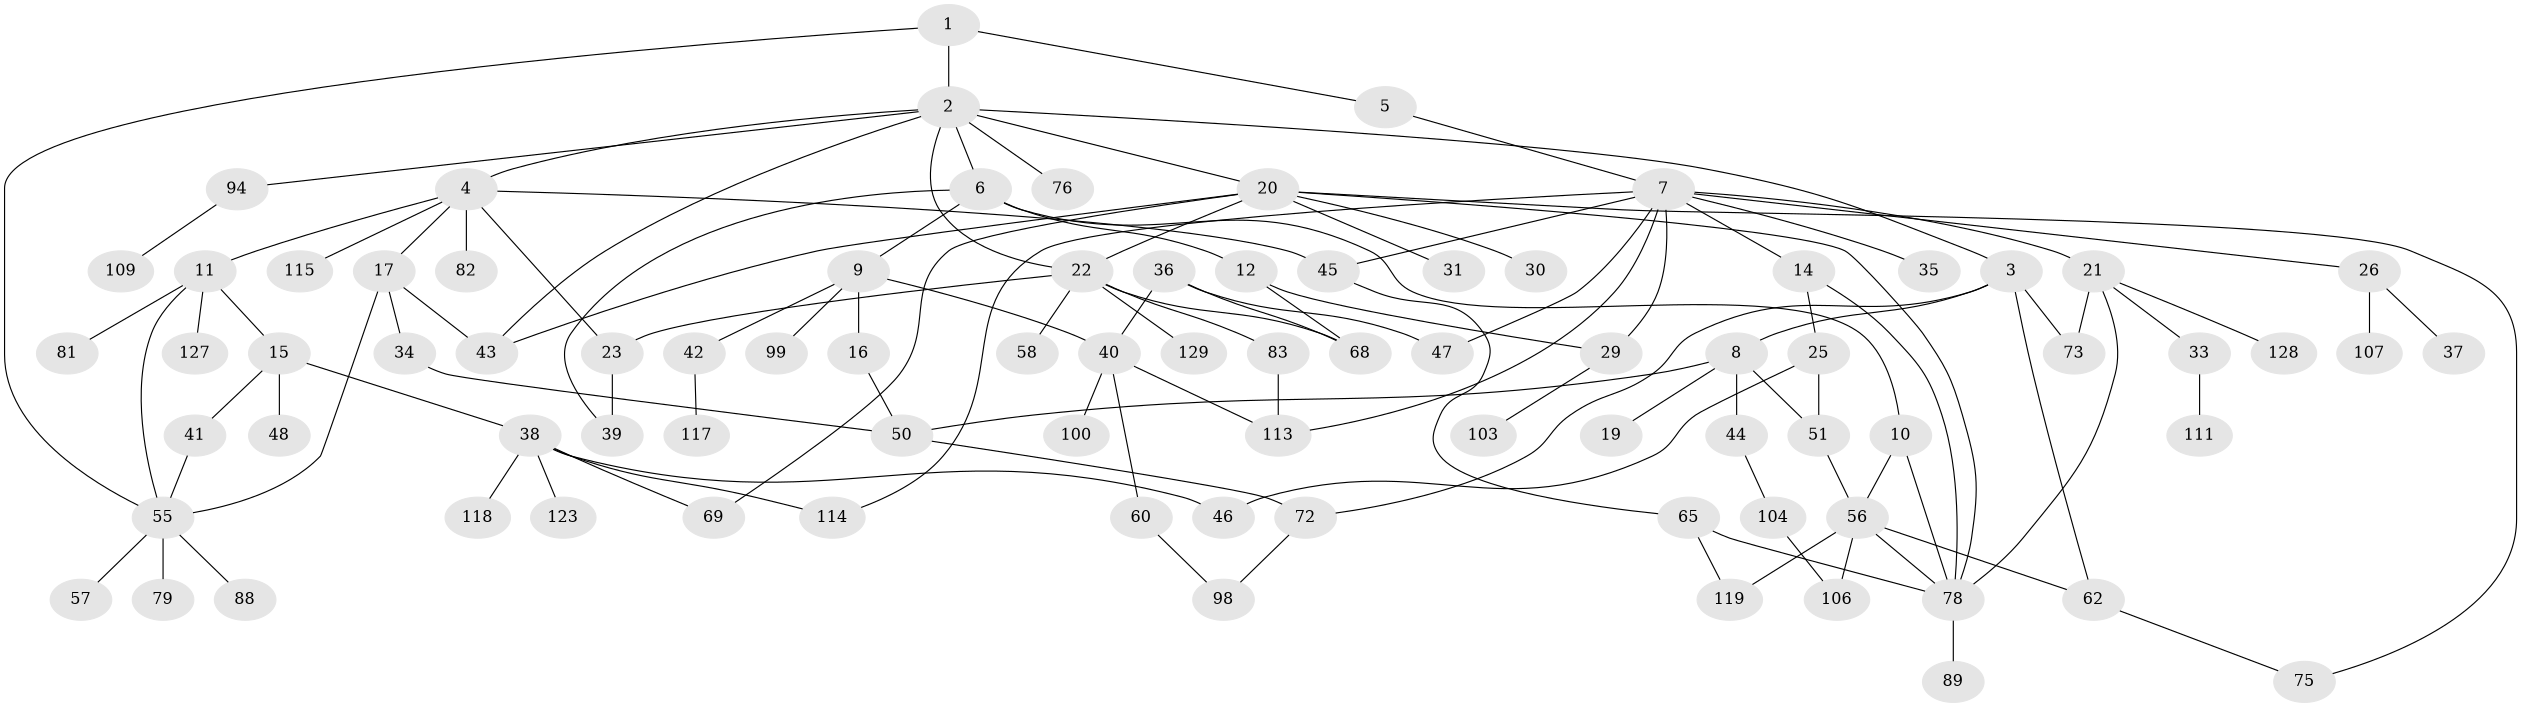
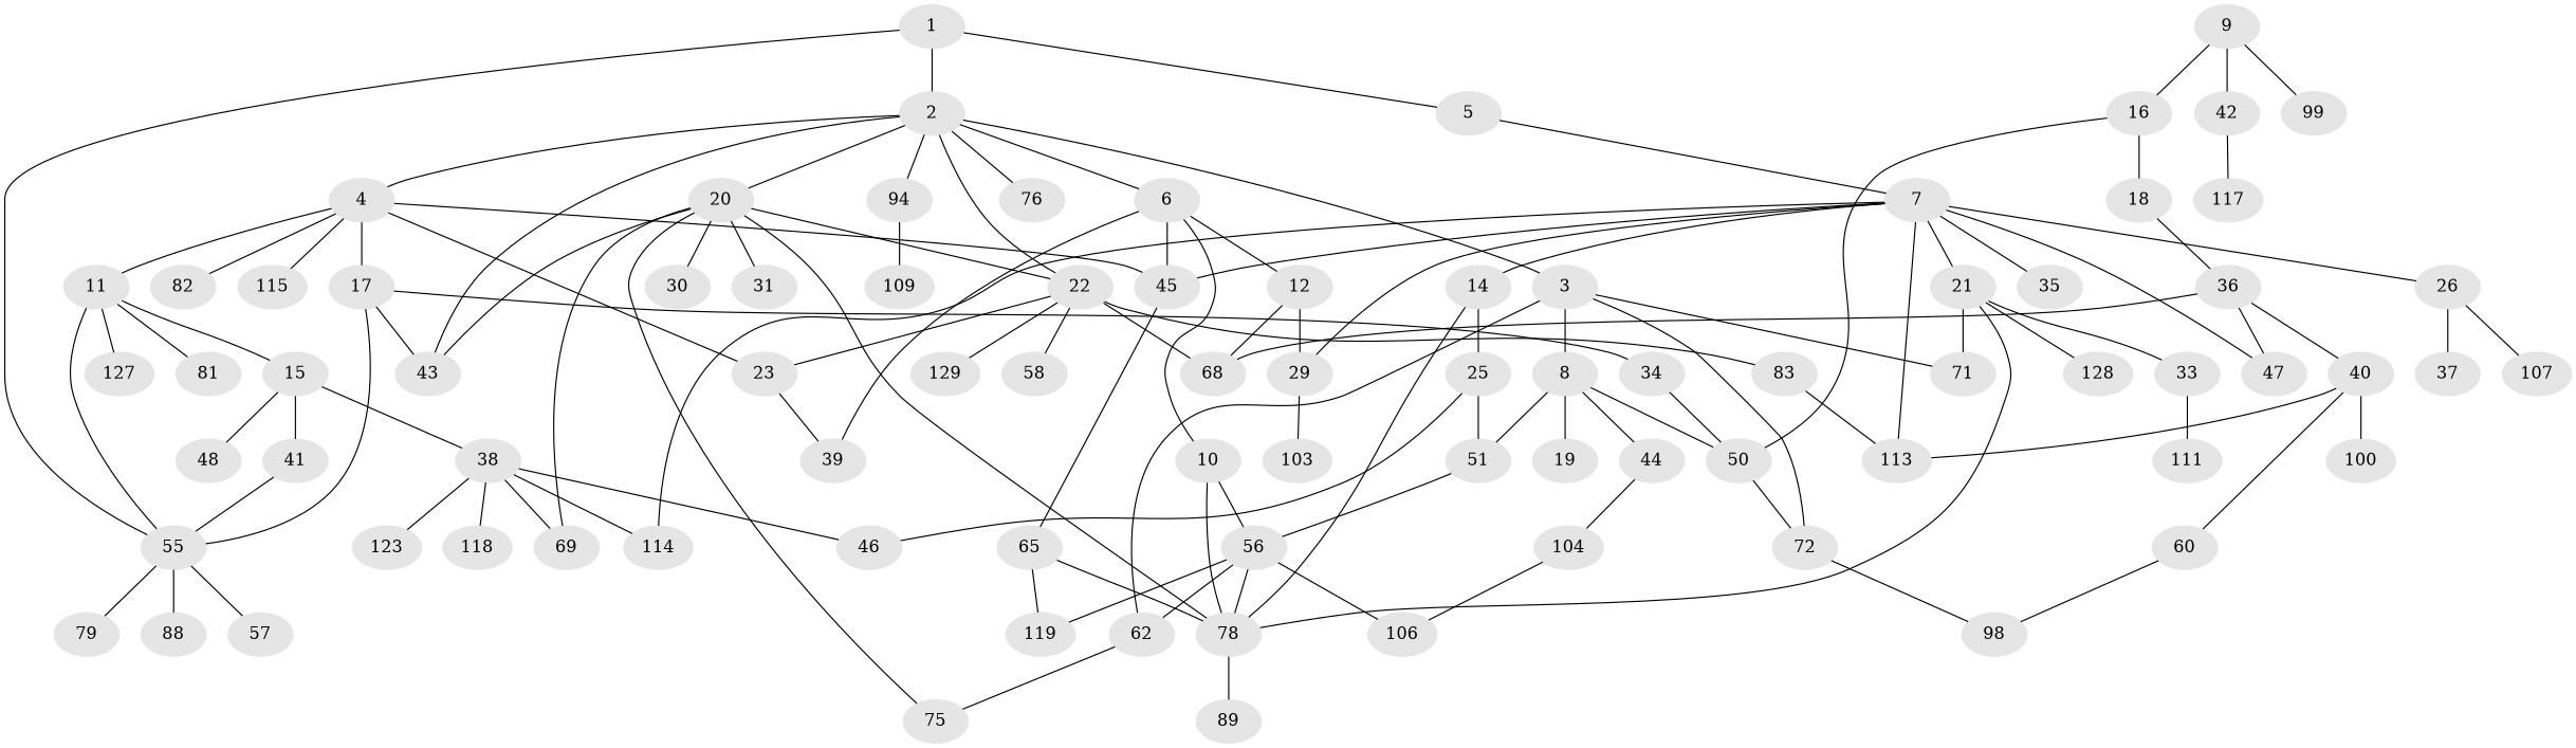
  graph {
    node [color=gray90 style=filled]
    1 [super="+54"]
    2 [super="+80"]
    5
    55 [super="+77"]
    3 [super="+28"]
    4 [super="+13"]
    6 [super="+27"]
    20 [super="+66"]
    22 [super="+96"]
    43 [super="+71"]
    76
    94
    7 [super="+102"]
    57
    79
    88
    8
    62
    72 [super="+125"]
-   73 [super="+95"]
+   73 [super="+95" label=71]
    11 [super="+32"]
    17 [super="+93"]
    23 [super="+126"]
    45
    82
    115
    9 [super="+105"]
    10 [super="+24"]
    12
    39 [super="+101"]
    78 [super="+85"]
    30
    31
    69
    75
    68 [super="+84"]
    58
    83 [super="+124"]
    129
    109
    19
    44
    50 [super="+90"]
    51 [super="+74"]
    98 [super="+110"]
    15 [super="+116"]
    81
    127
    34 [super="+97"]
    65 [super="+92"]
    14
    21 [super="+64"]
    26
    29 [super="+70"]
    35
    47 [super="+52"]
    113 [super="+122"]
    114
    16 [super="+60"]
    40 [super="+63"]
    42 [super="+112"]
    99
    56 [super="+120"]
    25 [super="+87"]
    33 [super="+61"]
    128
    37
    107 [super="+108"]
    103
    104
+   18
    n72 [label=60 super="+91"]
    100
    117
    106 [super="+121"]
    119
    38 [super="+59"]
    41
    48
    46
    89
    118
    123
    36 [super="+53"]
    111
    1 -- 2
    1 -- 5
    1 -- 55
    2 -- 3
    2 -- 4
    2 -- 6
    2 -- 20
    2 -- 22
    2 -- 43
    2 -- 76
    2 -- 94
    5 -- 7
    55 -- 57
    55 -- 79
    55 -- 88
    3 -- 8
    3 -- 62
    3 -- 72
    3 -- 73
    4 -- 11
    4 -- 17
    4 -- 23
    4 -- 45
    4 -- 82
    4 -- 115
-   6 -- 9
+   6 -- 45
    6 -- 10
    6 -- 12
    6 -- 39
    20 -- 22
    20 -- 43
    20 -- 78
    20 -- 30
    20 -- 31
    20 -- 69
    20 -- 75
    22 -- 23
    22 -- 68
    22 -- 58
    22 -- 83
    22 -- 129
    94 -- 109
    7 -- 45
    7 -- 14
    7 -- 21
    7 -- 26
    7 -- 29
    7 -- 35
    7 -- 47
    7 -- 113
    7 -- 114
    8 -- 19
    8 -- 44
    8 -- 50
    8 -- 51
    62 -- 75
    72 -- 98
    11 -- 55
    11 -- 15
    11 -- 81
    11 -- 127
    17 -- 55
    17 -- 43
    17 -- 34
    23 -- 39
    45 -- 65
    9 -- 16
-   9 -- 40 [weight=2]
    9 -- 42
    9 -- 99
    10 -- 78
    10 -- 56 [weight=2]
    12 -- 68
    12 -- 29
    78 -- 89
    83 -- 113
    44 -- 104
    50 -- 72
    51 -- 56
    15 -- 38
    15 -- 41
    15 -- 48
    34 -- 50
    65 -- 78
    65 -- 119
    14 -- 78
    14 -- 25
    21 -- 73 [weight=3]
    21 -- 78
    21 -- 33
    21 -- 128
    26 -- 37
    26 -- 107
    29 -- 103
    16 -- 50
+   16 -- 18
    40 -- 113
    40 -- n72
    40 -- 100
    42 -- 117
    56 -- 62
    56 -- 78
    56 -- 106
    56 -- 119
    25 -- 51
    25 -- 46
    33 -- 111
    104 -- 106
+   18 -- 36
    n72 -- 98
    38 -- 69
    38 -- 114
    38 -- 46
    38 -- 118
    38 -- 123
    41 -- 55
    36 -- 68
    36 -- 47
    36 -- 40
  }
